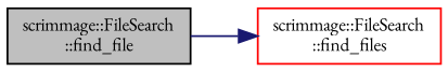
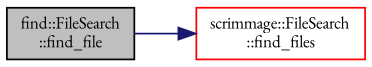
  digraph {
    rankdir=LR
    fontname="EB Garamond"
    node [fontname="EB Garamond" fontsize=10 shape=record style=filled]
-   n1 [color=black fillcolor=grey75 fontcolor=black height=0.2 label="scrimmage::FileSearch\l::find_file" width=0.4]
+   n1 [color=black fillcolor=grey75 fontcolor=black height=0.2 label="find::FileSearch\l::find_file" width=0.4]
    n2 [color=red fillcolor=white height=0.2 label="scrimmage::FileSearch\l::find_files" width=0.4]
    n1 -> n2 [color=midnightblue fontname="EB Garamond" fontsize=10 labelfontname=Helvetica labelfontsize=10 style=solid]
  }
